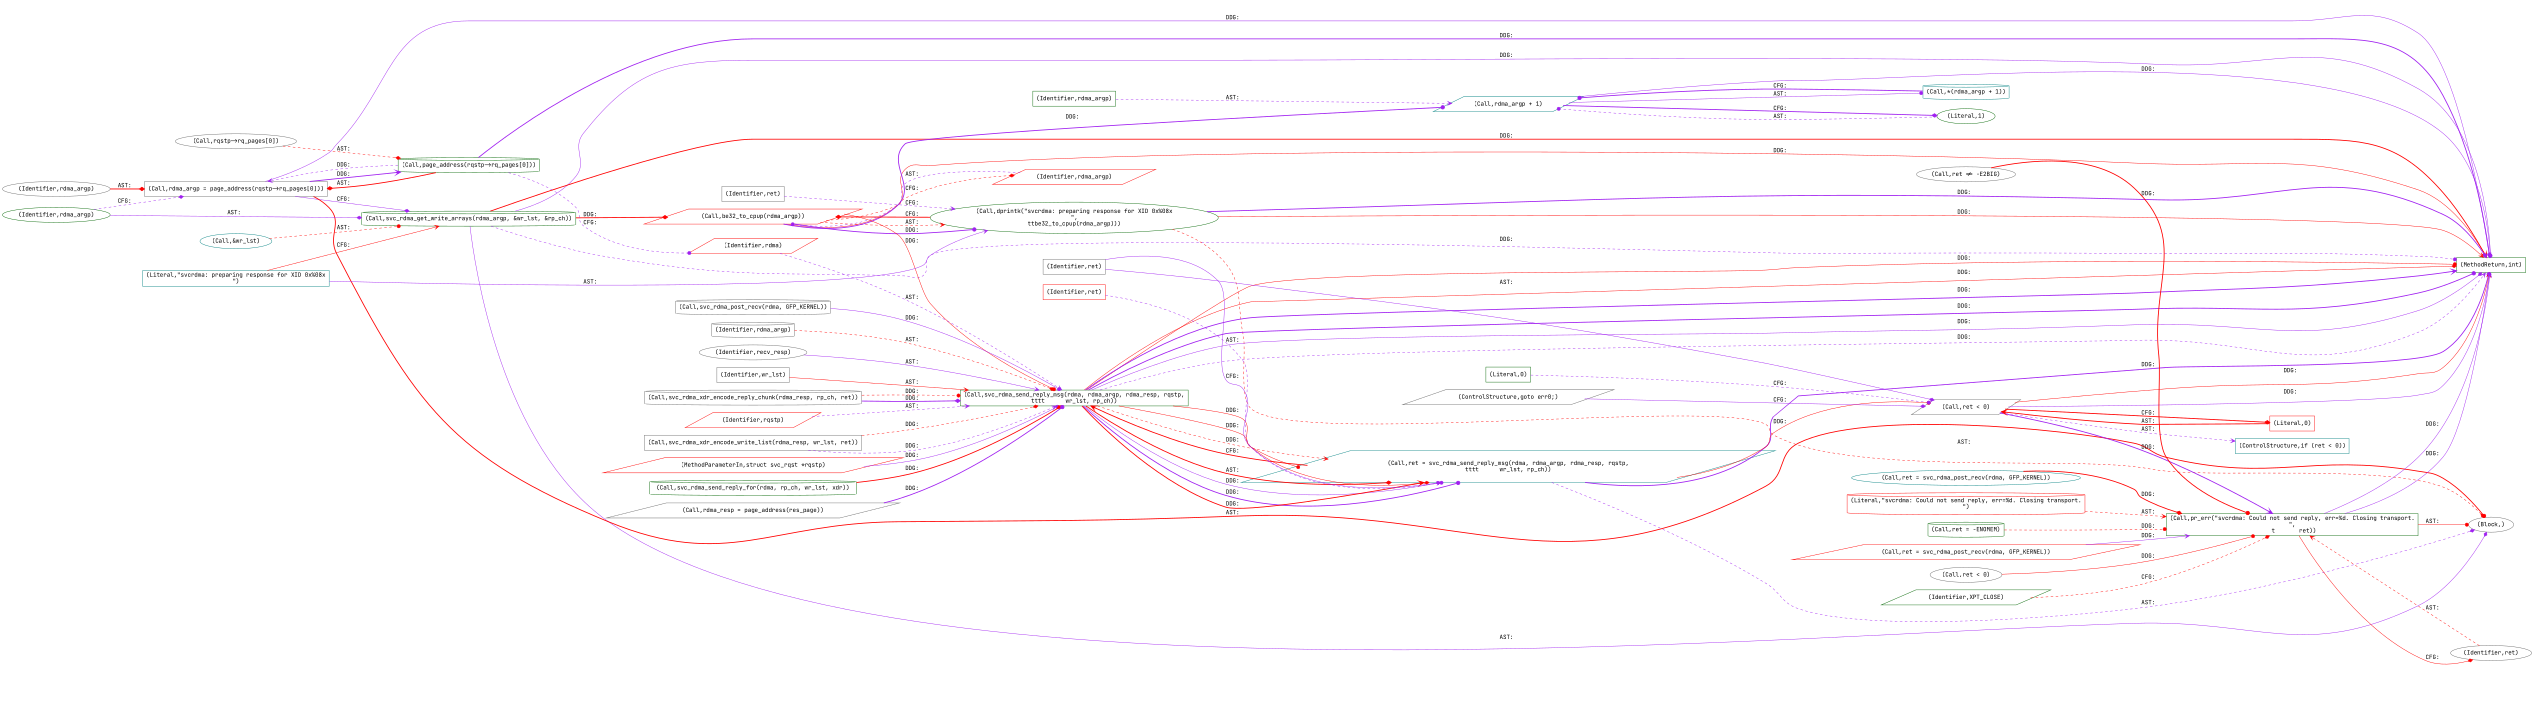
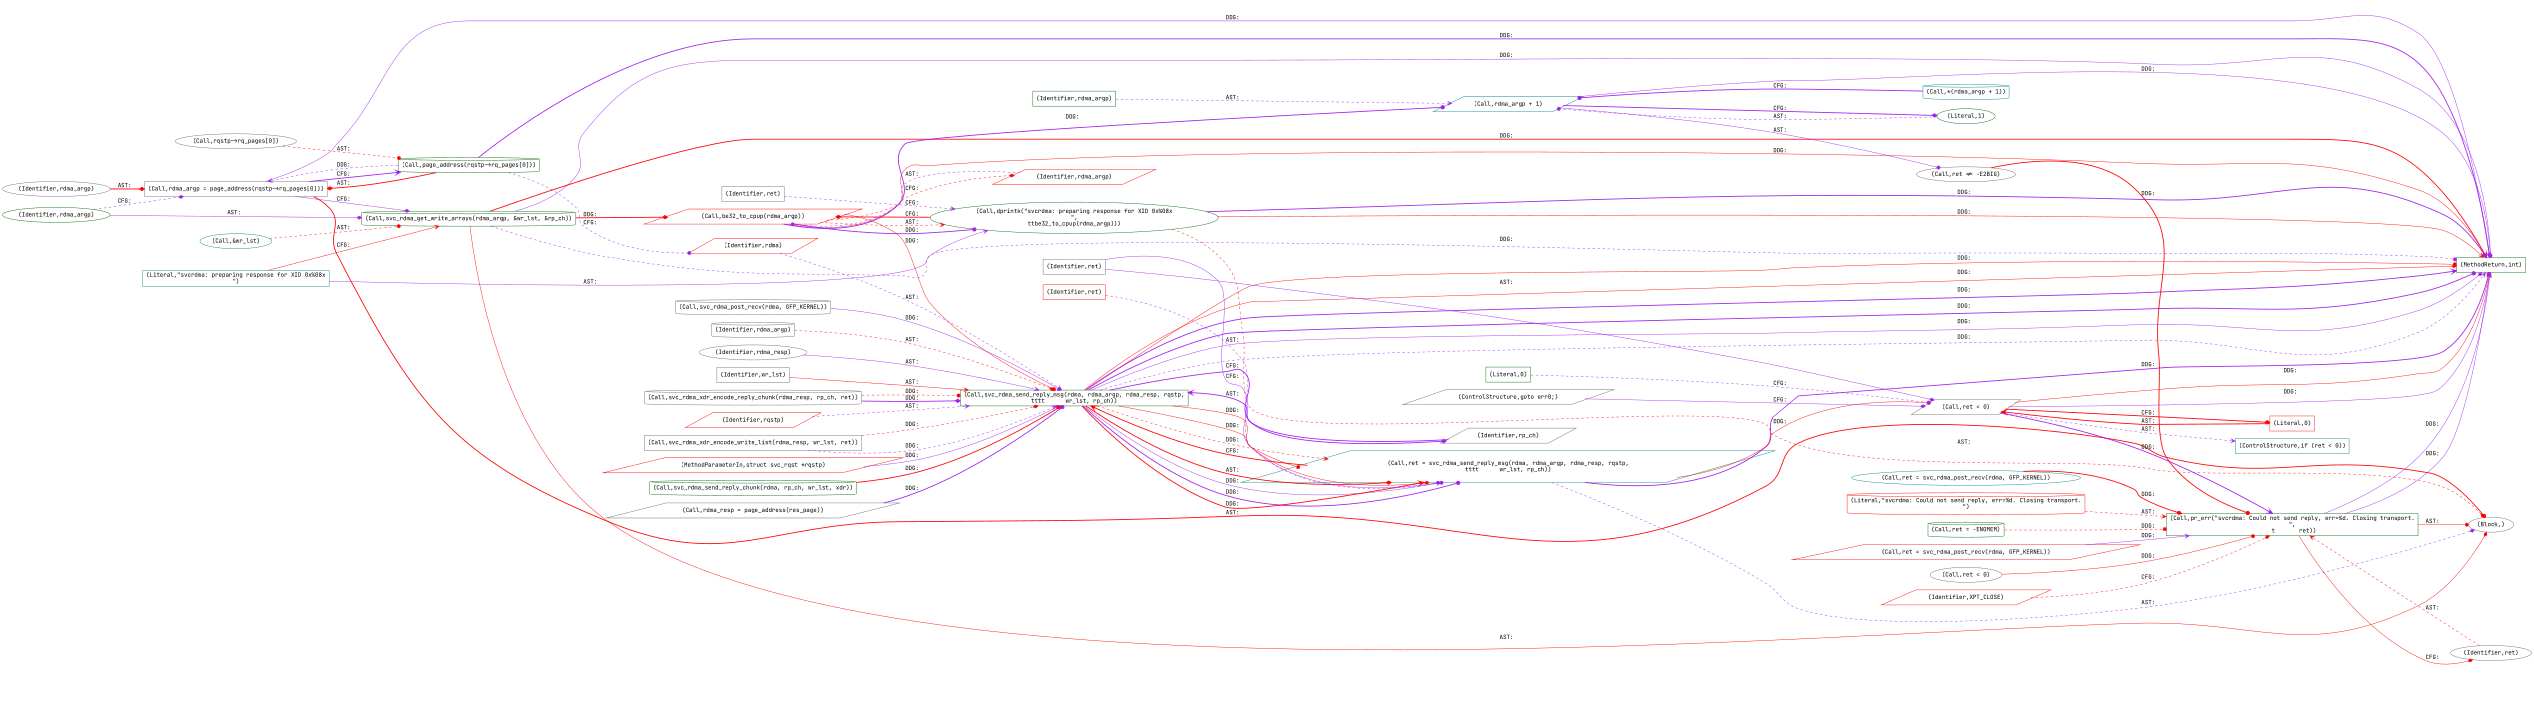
  digraph {
    fontname="JetBrains Mono"
    rankdir=LR
    node [color=gray40 fontname="JetBrains Mono" shape=box]
    edge [arrowhead=vee color=purple fontname="JetBrains Mono" style=solid]
    n1 [color=darkgreen label="(Call,svc_rdma_get_write_arrays(rdma_argp, &wr_lst, &rp_ch))" shape=cylinder]
    n2 [color=red label="(Call,be32_to_cpup(rdma_argp))" shape=parallelogram]
    n3 [label="(Block,)" shape=ellipse]
    n4 [color=darkgreen label="(MethodReturn,int)"]
    n5 [color=darkgreen label="(Call,dprintk(\"svcrdma: preparing response for XID 0x%08x\n\",\n\t\tbe32_to_cpup(rdma_argp)))" shape=ellipse]
    n6 [color=teal label="(Call,rdma_argp + 1)" shape=parallelogram]
    n7 [color=darkgreen label="(Call,svc_rdma_send_reply_msg(rdma, rdma_argp, rdma_resp, rqstp,\n\t\t\t\t      wr_lst, rp_ch))"]
    n8 [color=red label="(Identifier,rdma_argp)" shape=parallelogram]
    n9 [label="(Call,rdma_argp = page_address(rqstp->rq_pages[0]))"]
    n10 [color=darkgreen label="(Call,page_address(rqstp->rq_pages[0]))" shape=cylinder]
    n11 [color=red label="(Identifier,rdma)" shape=parallelogram]
    n12 [label="(Call,rqstp->rq_pages[0])" shape=ellipse]
    n13 [color=teal label="(Call,*(rdma_argp + 1))" shape=cylinder]
    n14 [color=darkgreen label="(Literal,1)" shape=ellipse]
    n15 [color=teal label="(Call,ret = svc_rdma_send_reply_msg(rdma, rdma_argp, rdma_resp, rqstp,\n\t\t\t\t      wr_lst, rp_ch))" shape=parallelogram]
+   n16 [label="(Identifier,rp_ch)" shape=parallelogram]
    n17 [label="(Call,ret < 0)" shape=parallelogram]
    n18 [color=darkgreen label="(Call,pr_err(\"svcrdma: Could not send reply, err=%d. Closing transport.\n\",\n \t       ret))"]
    n19 [color=teal label="(ControlStructure,if (ret < 0))"]
    n20 [color=red label="(Literal,0)"]
    n21 [label="(Identifier,ret)" shape=ellipse]
    n22 [label="(Identifier,rdma_argp)" shape=ellipse]
    n23 [color=teal label="(Literal,\"svcrdma: preparing response for XID 0x%08x\n\")"]
    n24 [label="(Call,svc_rdma_post_recv(rdma, GFP_KERNEL))" shape=cylinder]
    n25 [color=darkgreen label="(Identifier,rdma_argp)"]
    n26 [color=teal label="(Call,ret = svc_rdma_post_recv(rdma, GFP_KERNEL))" shape=ellipse]
    n27 [label="(Identifier,rdma_argp)" shape=cylinder]
    n28 [color=red label="(Identifier,ret)"]
    n29 [color=red label="(Literal,\"svcrdma: Could not send reply, err=%d. Closing transport.\n\")" shape=cylinder]
    n30 [label="(Call,ret != -E2BIG)" shape=ellipse]
-   n31 [label="(Identifier,recv_resp)" shape=ellipse]
+   n31 [label="(Identifier,rdma_resp)" shape=ellipse]
    n32 [label="(Identifier,wr_lst)"]
    n33 [label="(ControlStructure,goto err0;)" shape=parallelogram]
    n34 [color=darkgreen label="(Call,ret = -ENOMEM)" shape=cylinder]
    n35 [label="(Call,svc_rdma_xdr_encode_reply_chunk(rdma_resp, rp_ch, ret))" shape=cylinder]
    n36 [color=darkgreen label="(Literal,0)"]
    n37 [color=red label="(Call,ret = svc_rdma_post_recv(rdma, GFP_KERNEL))" shape=parallelogram]
    n38 [label="(Call,ret < 0)" shape=ellipse]
    n39 [color=teal label="(Call,&wr_lst)" shape=ellipse]
    n40 [color=red label="(Identifier,rqstp)" shape=parallelogram]
    n41 [label="(Call,svc_rdma_xdr_encode_write_list(rdma_resp, wr_lst, ret))"]
    n42 [label="(Identifier,ret)"]
    n43 [color=red label="(MethodParameterIn,struct svc_rqst *rqstp)" shape=parallelogram]
-   n44 [color=darkgreen label="(Call,svc_rdma_send_reply_for(rdma, rp_ch, wr_lst, xdr))" shape=cylinder]
-   n45 [color=darkgreen label="(Identifier,XPT_CLOSE)" shape=parallelogram]
+   n44 [color=darkgreen label="(Call,svc_rdma_send_reply_chunk(rdma, rp_ch, wr_lst, xdr))" shape=cylinder]
+   n45 [color=red label="(Identifier,XPT_CLOSE)" shape=parallelogram]
    n46 [label="(Identifier,ret)"]
    n47 [color=darkgreen label="(Identifier,rdma_argp)" shape=ellipse]
    n48 [label="(Call,rdma_resp = page_address(res_page))" shape=parallelogram]
    n1 -> n2 [arrowhead=diamond color=red label="DDG: " style=bold]
-   n1 -> n3 [arrowhead=diamond label="AST: "]
+   n1 -> n3 [arrowhead=diamond color=red label="AST: "]
    n1 -> n4 [arrowhead=dot label="DDG: " style=dashed]
    n1 -> n4 [arrowhead=dot label="DDG: "]
    n1 -> n4 [color=red label="DDG: " style=bold]
    n2 -> n4 [color=red label="DDG: "]
    n2 -> n5 [color=red label="AST: " style=dashed]
    n2 -> n5 [arrowhead=dot label="DDG: " style=bold]
    n2 -> n6 [arrowhead=dot label="DDG: " style=bold]
    n2 -> n7 [arrowhead=dot color=red label="DDG: "]
    n2 -> n8 [arrowhead=diamond color=red label="CFG: " style=dashed]
    n5 -> n2 [arrowhead=diamond color=red label="CFG: " style=bold]
    n5 -> n3 [arrowhead=diamond color=red label="AST: " style=dashed]
    n5 -> n4 [arrowhead=diamond label="DDG: " style=bold]
    n5 -> n4 [color=red label="DDG: "]
    n6 -> n4 [arrowhead=diamond label="DDG: "]
-   n6 -> n13 [arrowhead=dot label="AST: "]
+   n6 -> n30 [arrowhead=dot label="AST: "]
    n6 -> n14 [arrowhead=diamond label="CFG: " style=bold]
    n7 -> n4 [arrowhead=dot color=red label="DDG: "]
    n7 -> n4 [arrowhead=diamond color=red label="DDG: "]
    n7 -> n4 [label="DDG: " style=bold]
    n7 -> n4 [arrowhead=dot label="DDG: " style=bold]
    n7 -> n4 [arrowhead=diamond label="DDG: "]
    n7 -> n4 [label="DDG: " style=dashed]
    n7 -> n15 [arrowhead=diamond color=red label="AST: " style=bold]
    n7 -> n15 [label="DDG: "]
    n7 -> n15 [arrowhead=dot label="DDG: " style=bold]
    n7 -> n15 [color=red label="DDG: " style=bold]
    n7 -> n15 [arrowhead=diamond color=red label="DDG: "]
    n7 -> n15 [arrowhead=dot color=red label="DDG: "]
    n7 -> n15 [color=red label="DDG: " style=dashed]
+   n7 -> n16 [arrowhead=diamond label="CFG: " style=bold]
    n8 -> n2 [arrowhead=dot label="AST: " style=dashed]
    n9 -> n1 [arrowhead=diamond label="CFG: "]
    n9 -> n3 [arrowhead=dot color=red label="AST: " style=bold]
    n9 -> n4 [label="DDG: "]
-   n9 -> n10 [label="DDG: " style=bold]
+   n9 -> n10 [label="CFG: " style=bold]
    n10 -> n4 [arrowhead=diamond label="DDG: " style=bold]
    n10 -> n9 [arrowhead=diamond color=red label="AST: " style=bold]
    n10 -> n9 [label="DDG: " style=dashed]
    n10 -> n11 [arrowhead=dot label="CFG: " style=dashed]
    n11 -> n7 [label="AST: " style=dashed]
-   n12 -> n10 [arrowhead=diamond color=red label="AST: " style=dashed]
+   n12 -> n10 [arrowhead=dot color=red label="AST: " style=dashed]
    n13 -> n6 [arrowhead=dot label="CFG: " style=bold]
    n14 -> n6 [arrowhead=dot label="AST: " style=dashed]
    n15 -> n3 [arrowhead=diamond label="AST: " style=dashed]
    n15 -> n4 [arrowhead=dot label="DDG: " style=bold]
    n15 -> n7 [color=red label="CFG: " style=bold]
    n15 -> n17 [arrowhead=dot color=red label="DDG: "]
+   n16 -> n7 [label="AST: " style=bold]
    n17 -> n4 [label="DDG: "]
    n17 -> n4 [color=red label="DDG: "]
    n17 -> n18 [label="DDG: " style=bold]
    n17 -> n19 [label="AST: " style=dashed]
    n17 -> n20 [arrowhead=diamond color=red label="CFG: " style=bold]
    n18 -> n3 [arrowhead=dot color=red label="AST: "]
    n18 -> n4 [label="DDG: "]
    n18 -> n4 [arrowhead=dot label="DDG: "]
    n18 -> n21 [arrowhead=diamond color=red label="CFG: "]
    n20 -> n17 [color=red label="AST: " style=bold]
    n21 -> n18 [color=red label="AST: " style=dashed]
    n22 -> n9 [arrowhead=diamond color=red label="AST: " style=bold]
    n23 -> n1 [color=red label="CFG: "]
    n23 -> n5 [label="AST: "]
    n24 -> n7 [arrowhead=dot label="DDG: "]
    n25 -> n6 [label="AST: " style=dashed]
    n26 -> n18 [arrowhead=diamond color=red label="DDG: " style=bold]
    n27 -> n7 [arrowhead=diamond color=red label="AST: " style=dashed]
    n28 -> n15 [arrowhead=dot label="AST: " style=dashed]
    n29 -> n18 [color=red label="AST: " style=dashed]
    n30 -> n18 [arrowhead=dot color=red label="DDG: " style=bold]
    n31 -> n7 [label="AST: "]
    n32 -> n7 [color=red label="AST: "]
    n33 -> n17 [arrowhead=diamond label="CFG: "]
    n34 -> n18 [arrowhead=dot color=red label="DDG: " style=dashed]
    n35 -> n7 [arrowhead=diamond label="DDG: " style=bold]
    n35 -> n7 [arrowhead=dot color=red label="DDG: " style=dashed]
    n36 -> n17 [arrowhead=dot label="CFG: " style=dashed]
    n37 -> n18 [label="DDG: "]
    n38 -> n18 [arrowhead=dot color=red label="DDG: "]
    n39 -> n1 [arrowhead=dot color=red label="AST: " style=dashed]
    n40 -> n7 [label="AST: " style=dashed]
    n41 -> n7 [label="DDG: " style=dashed]
    n41 -> n7 [arrowhead=diamond color=red label="DDG: " style=dashed]
    n42 -> n5 [label="CFG: " style=dashed]
    n43 -> n7 [arrowhead=dot label="DDG: "]
    n44 -> n7 [arrowhead=diamond color=red label="DDG: " style=bold]
    n45 -> n18 [arrowhead=diamond color=red label="CFG: " style=dashed]
    n46 -> n15 [arrowhead=diamond label="CFG: "]
    n46 -> n17 [arrowhead=diamond label="AST: "]
    n47 -> n1 [arrowhead=diamond label="AST: "]
    n47 -> n9 [arrowhead=diamond label="CFG: " style=dashed]
    n48 -> n7 [arrowhead=dot label="DDG: " style=bold]
  }
